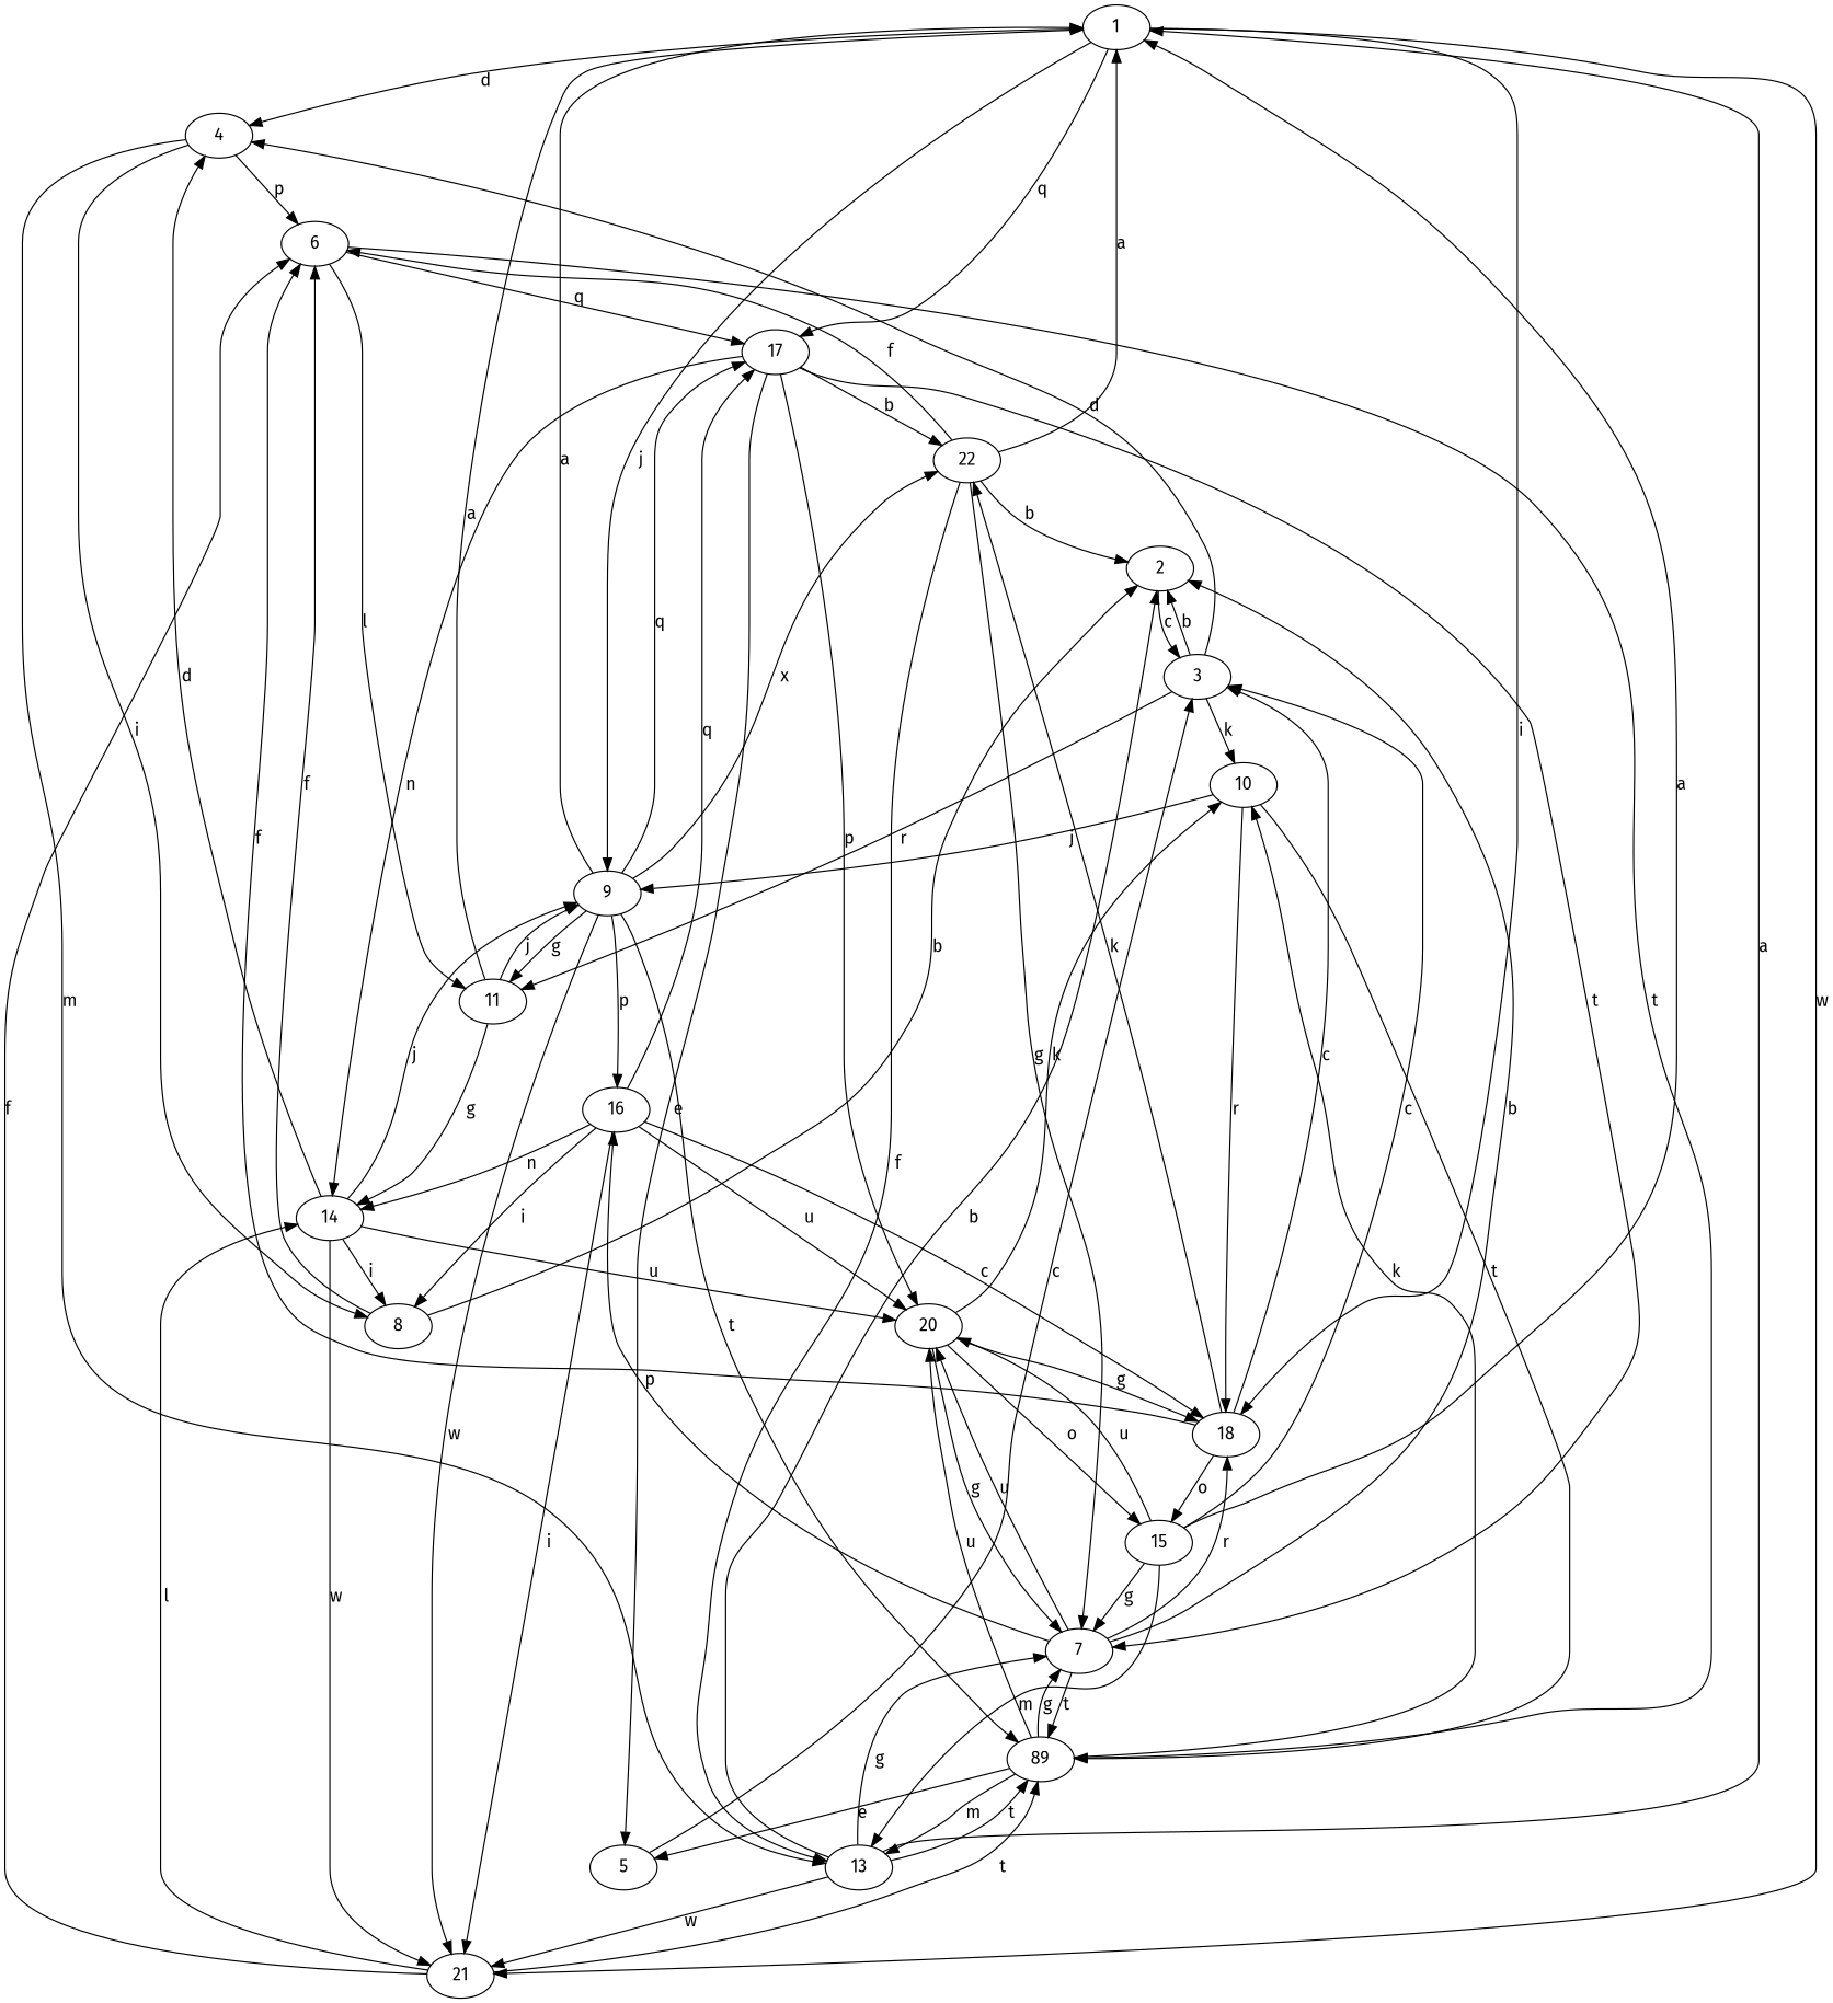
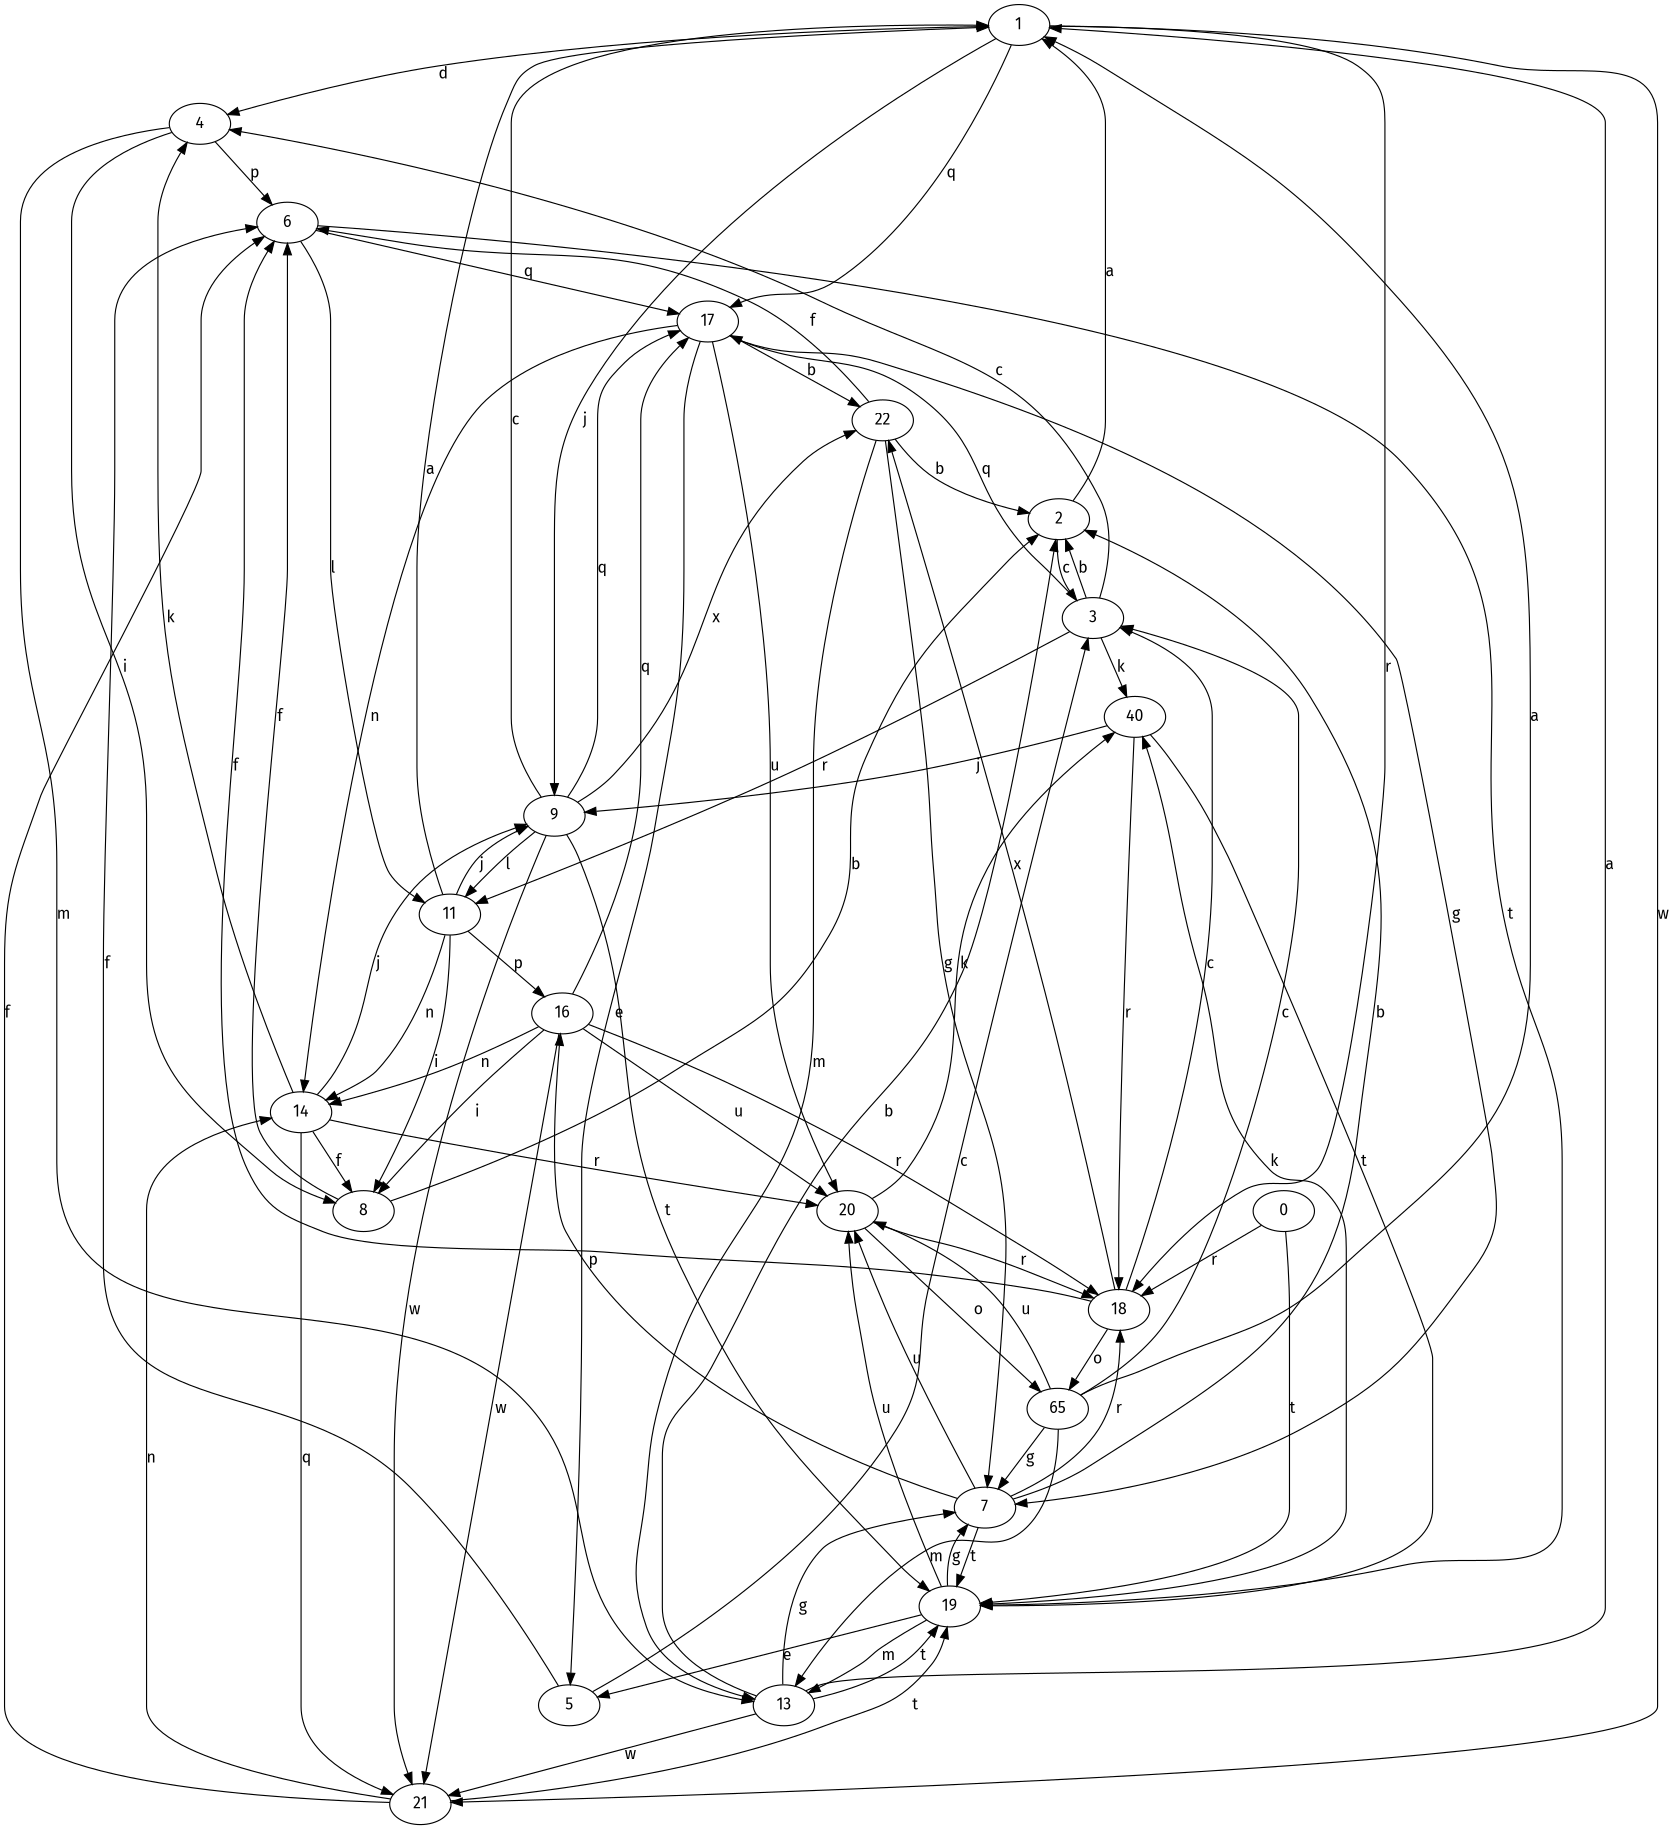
  strict digraph {
    fontname="Fira Sans"
    node [fontname="Fira Sans"]
    edge [fontname="Fira Sans"]
    1
    4
    9
    17
    18
    21
    6
    8
    13
    11
-   19 [label=89]
+   19
    22
    5
    7
    20
    14
    3
-   15
+   15 [label=65]
    2
-   10
+   10 [label=40]
    16
+   0
    1 -> 4 [label=d]
    1 -> 9 [label=j]
    1 -> 17 [label=q]
-   1 -> 18 [label=i]
+   1 -> 18 [label=r]
    1 -> 21 [label=w]
    4 -> 6 [label=p]
    4 -> 8 [label=i]
    4 -> 13 [label=m]
-   9 -> 1 [label=a]
+   9 -> 1 [label=c]
    9 -> 17 [label=q]
    9 -> 21 [label=w]
-   9 -> 11 [label=g]
+   9 -> 11 [label=l]
    9 -> 19 [label=t]
    9 -> 22 [label=x]
    17 -> 22 [label=b]
    17 -> 5 [label=e]
-   17 -> 7 [label=t]
-   17 -> 20 [label=p]
+   17 -> 7 [label=g]
+   17 -> 20 [label=u]
    17 -> 14 [label=n]
    18 -> 6 [label=f]
-   18 -> 22 [label=k]
+   18 -> 22 [label=x]
    18 -> 3 [label=c]
    18 -> 15 [label=o]
    21 -> 6 [label=f]
    21 -> 19 [label=t]
-   21 -> 14 [label=l]
+   21 -> 14 [label=n]
    6 -> 17 [label=q]
    6 -> 11 [label=l]
    6 -> 19 [label=t]
    8 -> 6 [label=f]
    8 -> 2 [label=b]
    13 -> 1 [label=a]
    13 -> 21 [label=w]
    13 -> 19 [label=t]
    13 -> 7 [label=g]
    13 -> 2 [label=b]
    11 -> 1 [label=a]
    11 -> 9 [label=j]
-   11 -> 14 [label=g]
-   9 -> 16 [label=p]
+   11 -> 8 [label=i]
+   11 -> 14 [label=n]
+   11 -> 16 [label=p]
    19 -> 13 [label=m]
    19 -> 5 [label=e]
    19 -> 7 [label=g]
    19 -> 20 [label=u]
    19 -> 10 [label=k]
    22 -> 6 [label=f]
-   22 -> 13 [label=f]
+   22 -> 13 [label=m]
    22 -> 7 [label=g]
    22 -> 2 [label=b]
+   5 -> 6 [label=f]
    5 -> 3 [label=c]
    7 -> 18 [label=r]
    7 -> 19 [label=t]
    7 -> 20 [label=u]
    7 -> 2 [label=b]
    7 -> 16 [label=p]
-   20 -> 18 [label=g]
-   20 -> 7 [label=g]
+   20 -> 18 [label=r]
    20 -> 15 [label=o]
    20 -> 10 [label=k]
-   14 -> 4 [label=d]
+   14 -> 4 [label=k]
    14 -> 9 [label=j]
-   14 -> 21 [label=w]
-   14 -> 8 [label=i]
-   14 -> 20 [label=u]
-   3 -> 4 [label=d]
+   14 -> 21 [label=q]
+   14 -> 8 [label=f]
+   14 -> 20 [label=r]
+   3 -> 4 [label=c]
+   3 -> 17 [label=q]
    3 -> 11 [label=r]
    3 -> 2 [label=b]
    3 -> 10 [label=k]
    15 -> 1 [label=a]
    15 -> 13 [label=m]
    15 -> 7 [label=g]
    15 -> 20 [label=u]
    15 -> 3 [label=c]
-   22 -> 1 [label=a]
+   2 -> 1 [label=a]
    2 -> 3 [label=c]
    10 -> 9 [label=j]
    10 -> 18 [label=r]
    10 -> 19 [label=t]
    16 -> 17 [label=q]
-   16 -> 18 [label=c]
-   16 -> 21 [label=i]
+   16 -> 18 [label=r]
+   16 -> 21 [label=w]
    16 -> 8 [label=i]
    16 -> 20 [label=u]
    16 -> 14 [label=n]
+   0 -> 18 [label=r]
+   0 -> 19 [label=t]
  }
